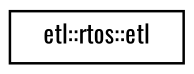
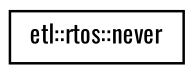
  digraph {
    rankdir=LR
    fontname=Oswald
-   n1 [color=black fillcolor=white fontname=Oswald fontsize=10 height=0.2 label="etl::rtos::etl" shape=record style=filled width=0.4]
+   n1 [color=black fillcolor=white fontname=Oswald fontsize=10 height=0.2 label="etl::rtos::never" shape=record style=filled width=0.4]
  }
